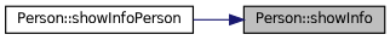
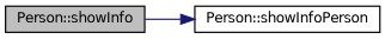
  digraph {
    rankdir=LR
    node [color=black fontname=Helvetica fontsize=10 shape=record style=filled]
    n1 [fillcolor=grey75 fontcolor=black height=0.2 label="Person::showInfo" width=0.4]
    n2 [fillcolor=white height=0.2 label="Person::showInfoPerson" width=0.4]
-   n2 -> n1 [color=midnightblue fontname=Helvetica fontsize=10 labelfontname=Helvetica labelfontsize=10 style=solid]
+   n1 -> n2 [color=midnightblue fontname=Helvetica fontsize=10 labelfontname=Helvetica labelfontsize=10 style=solid]
  }
